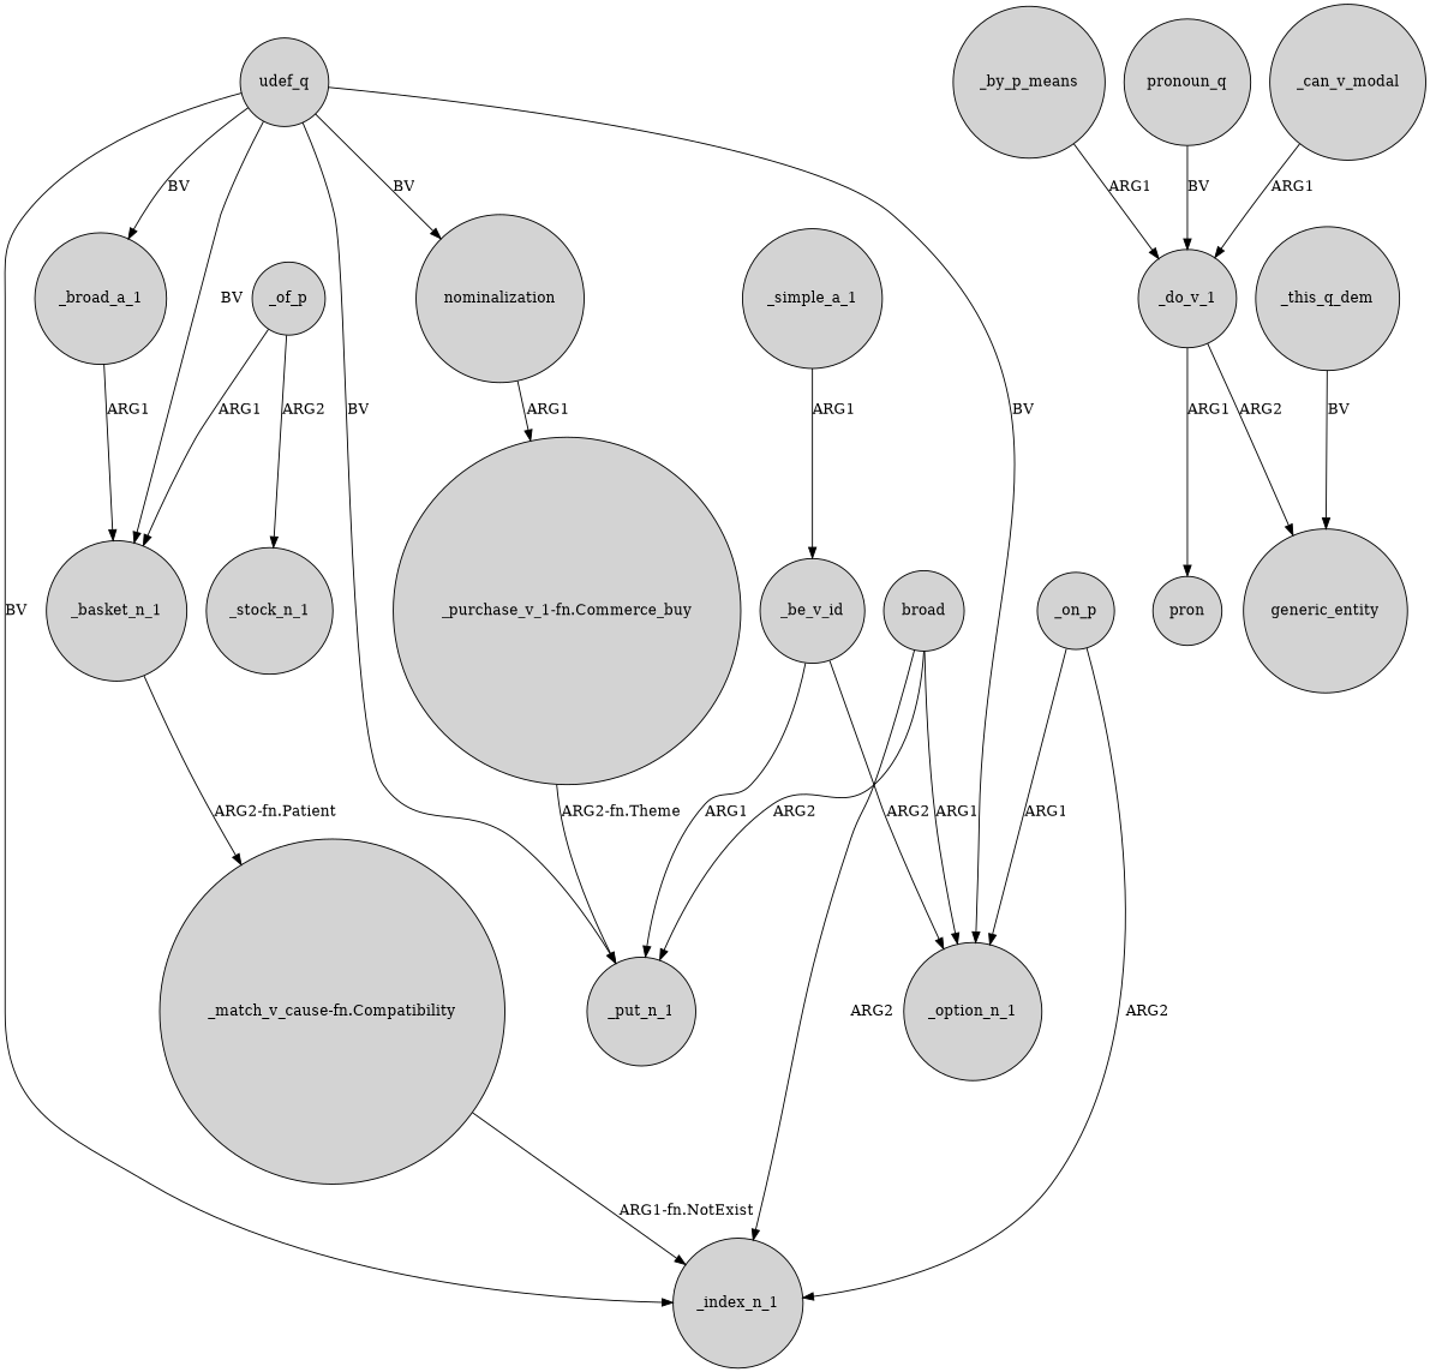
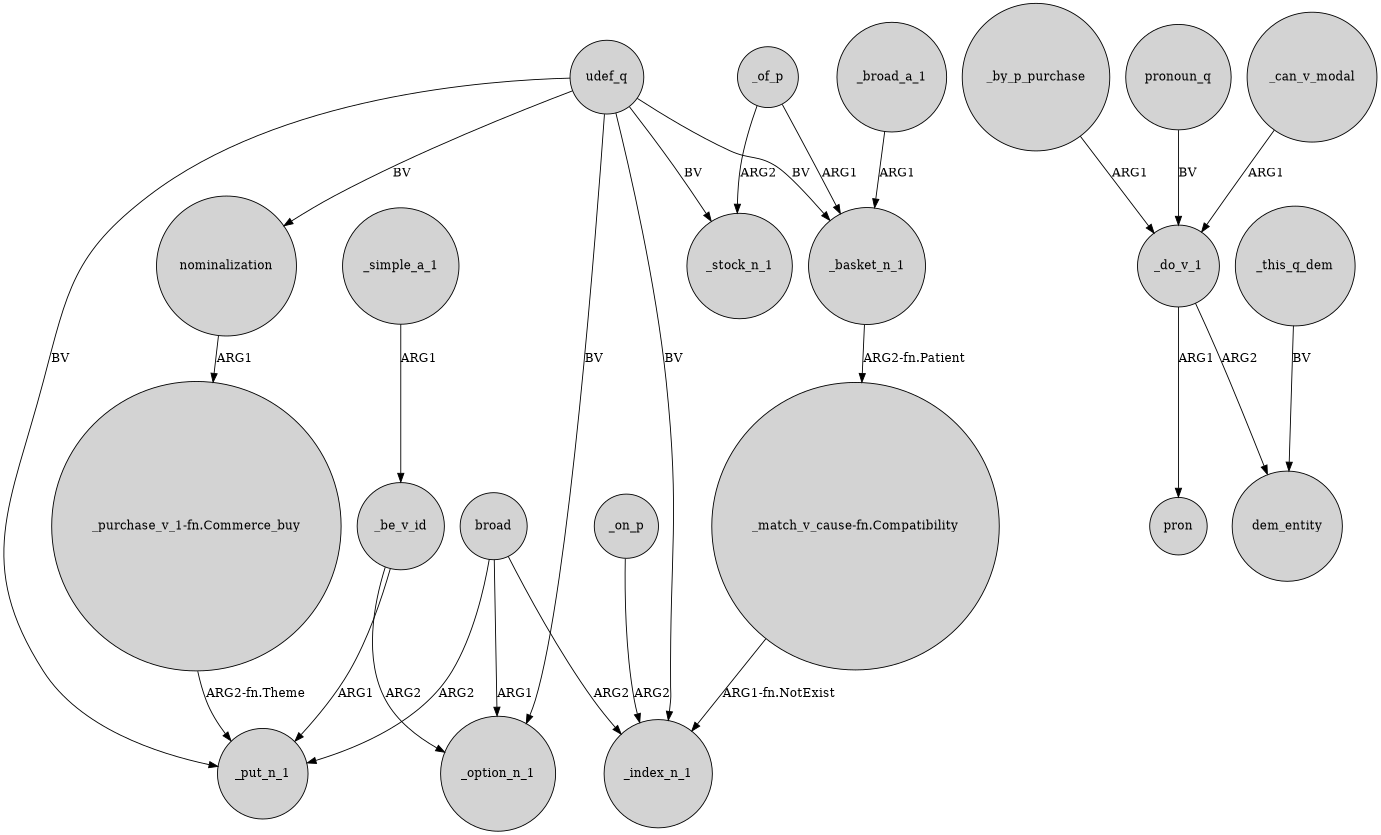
  digraph {
    node [shape=circle style=filled]
    udef_q
    _basket_n_1
    nominalization
    _put_n_1
    _index_n_1
    _option_n_1
    _stock_n_1
    "_match_v_cause-fn.Compatibility"
    "_purchase_v_1-fn.Commerce_buy"
-   _by_p_means
+   _by_p_means [label=_by_p_purchase]
    _do_v_1
-   generic_entity
+   generic_entity [label=dem_entity]
    pron
    n14 [label=broad]
    _be_v_id
    _simple_a_1
    _of_p
    _on_p
    pronoun_q
    _this_q_dem
    _broad_a_1
    _can_v_modal
    udef_q -> _basket_n_1 [label=BV]
    udef_q -> nominalization [label=BV]
    udef_q -> _put_n_1 [label=BV]
    udef_q -> _index_n_1 [label=BV]
    udef_q -> _option_n_1 [label=BV]
-   udef_q -> _broad_a_1 [label=BV]
+   udef_q -> _stock_n_1 [label=BV]
    _basket_n_1 -> "_match_v_cause-fn.Compatibility" [label="ARG2-fn.Patient"]
    nominalization -> "_purchase_v_1-fn.Commerce_buy" [label=ARG1]
    "_match_v_cause-fn.Compatibility" -> _index_n_1 [label="ARG1-fn.NotExist"]
    "_purchase_v_1-fn.Commerce_buy" -> _put_n_1 [label="ARG2-fn.Theme"]
    _by_p_means -> _do_v_1 [label=ARG1]
    _do_v_1 -> generic_entity [label=ARG2]
    _do_v_1 -> pron [label=ARG1]
    n14 -> _put_n_1 [label=ARG2]
    n14 -> _index_n_1 [label=ARG2]
    n14 -> _option_n_1 [label=ARG1]
    _be_v_id -> _put_n_1 [label=ARG1]
    _be_v_id -> _option_n_1 [label=ARG2]
    _simple_a_1 -> _be_v_id [label=ARG1]
    _of_p -> _basket_n_1 [label=ARG1]
    _of_p -> _stock_n_1 [label=ARG2]
    _on_p -> _index_n_1 [label=ARG2]
-   _on_p -> _option_n_1 [label=ARG1]
    pronoun_q -> _do_v_1 [label=BV]
    _this_q_dem -> generic_entity [label=BV]
    _broad_a_1 -> _basket_n_1 [label=ARG1]
    _can_v_modal -> _do_v_1 [label=ARG1]
  }
